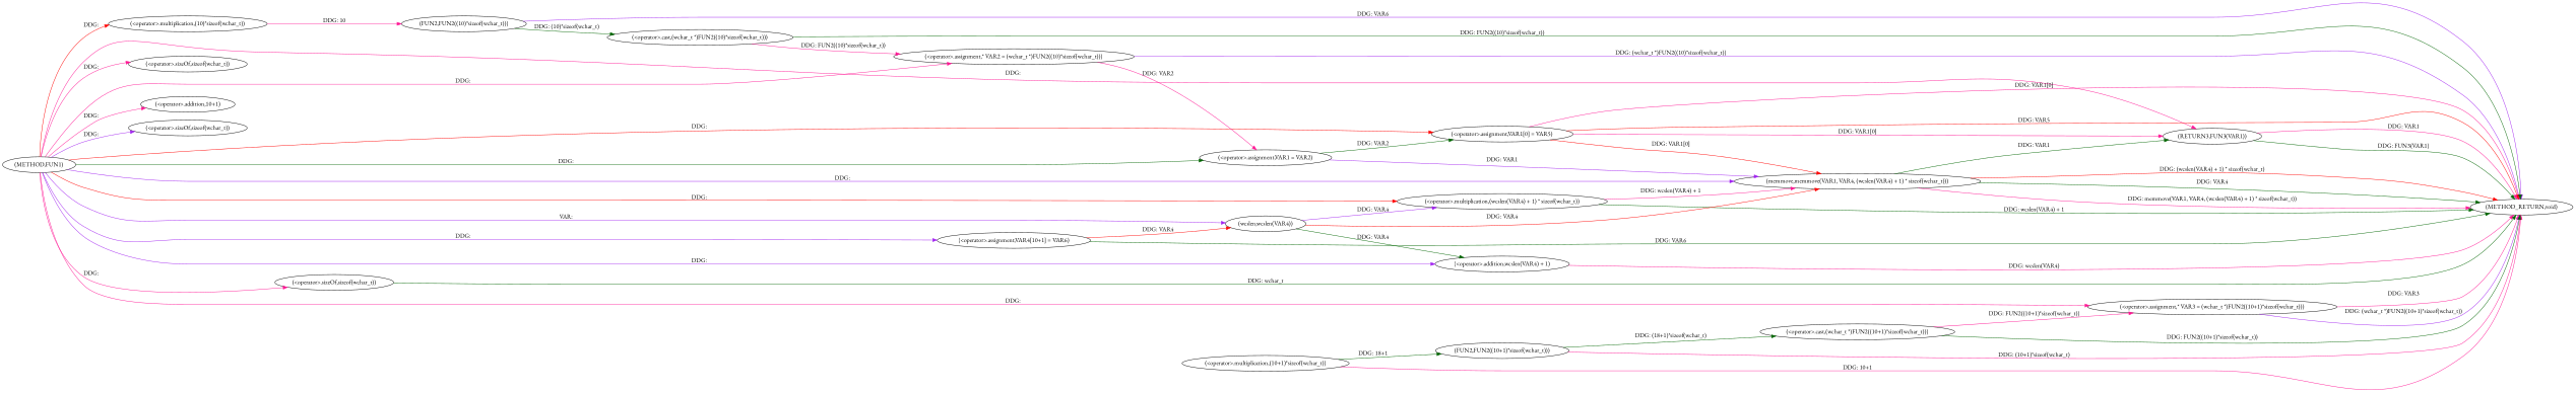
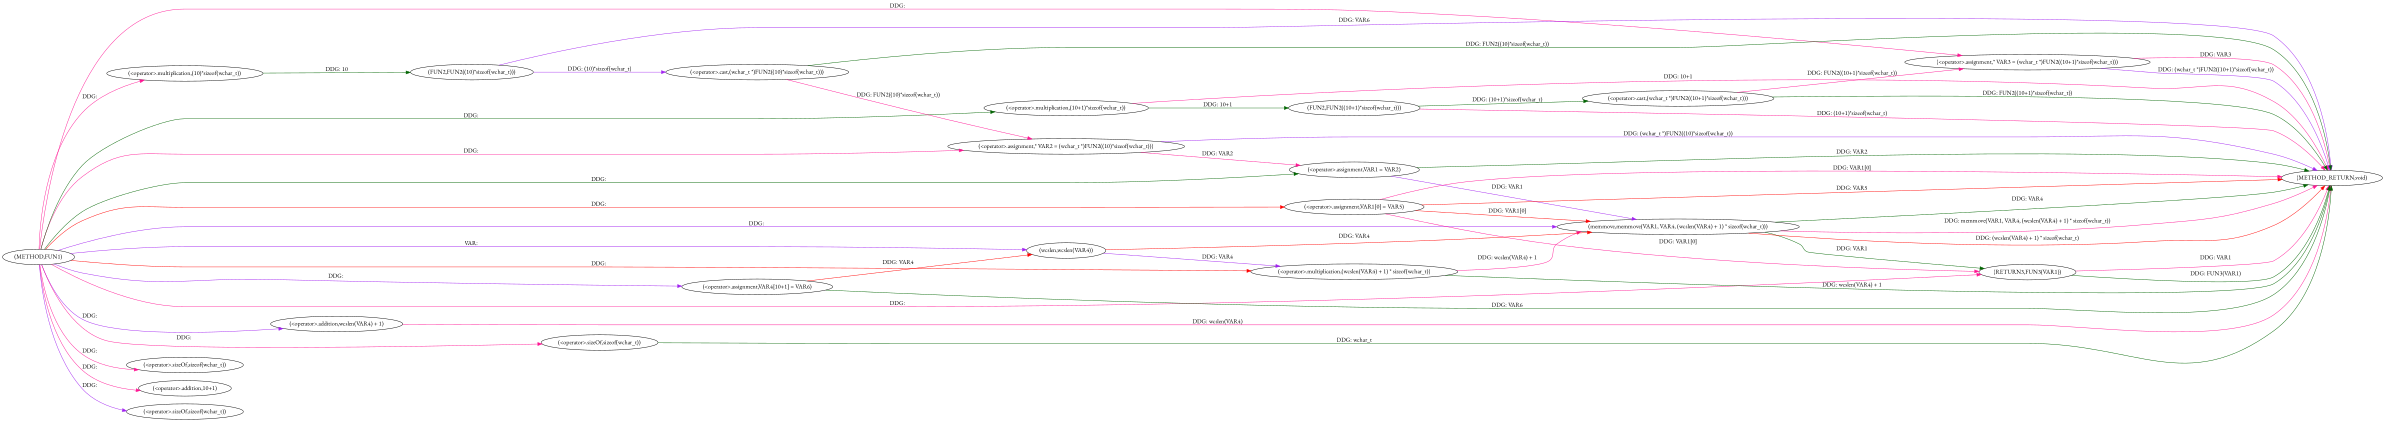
  digraph {
    fontname="EB Garamond"
    rankdir=LR
    node [fontname="EB Garamond"]
    edge [color=deeppink fontname="EB Garamond"]
    n1 [label="(METHOD,FUN1)"]
    n2 [label="(<operator>.assignment,* VAR2 = (wchar_t *)FUN2((10)*sizeof(wchar_t)))"]
    n3 [label="(<operator>.multiplication,(10)*sizeof(wchar_t))"]
    n4 [label="(<operator>.sizeOf,sizeof(wchar_t))"]
    n5 [label="(<operator>.assignment,* VAR3 = (wchar_t *)FUN2((10+1)*sizeof(wchar_t)))"]
    n6 [label="(<operator>.multiplication,(10+1)*sizeof(wchar_t))"]
    n7 [label="(<operator>.addition,10+1)"]
    n8 [label="(<operator>.sizeOf,sizeof(wchar_t))"]
    n9 [label="(<operator>.assignment,VAR1 = VAR2)"]
    n10 [label="(<operator>.assignment,VAR1[0] = VAR5)"]
    n11 [label="(<operator>.assignment,VAR4[10+1] = VAR6)"]
    n12 [label="(memmove,memmove(VAR1, VAR4, (wcslen(VAR4) + 1) * sizeof(wchar_t)))"]
    n13 [label="(<operator>.multiplication,(wcslen(VAR4) + 1) * sizeof(wchar_t))"]
    n14 [label="(<operator>.addition,wcslen(VAR4) + 1)"]
    n15 [label="(wcslen,wcslen(VAR4))"]
    n16 [label="(<operator>.sizeOf,sizeof(wchar_t))"]
    n17 [label="(RETURN3,FUN3(VAR1))"]
    n18 [label="(METHOD_RETURN,void)"]
    n19 [label="(FUN2,FUN2((10)*sizeof(wchar_t)))"]
    n20 [label="(FUN2,FUN2((10+1)*sizeof(wchar_t)))"]
    n21 [label="(<operator>.cast,(wchar_t *)FUN2((10)*sizeof(wchar_t)))"]
    n22 [label="(<operator>.cast,(wchar_t *)FUN2((10+1)*sizeof(wchar_t)))"]
    n1 -> n2 [label="DDG: "]
-   n1 -> n3 [color=red label="DDG: "]
+   n1 -> n3 [label="DDG: "]
    n1 -> n4 [label="DDG: "]
    n1 -> n5 [label="DDG: "]
+   n1 -> n6 [color=darkgreen label="DDG: "]
    n1 -> n7 [label="DDG: "]
    n1 -> n8 [color=purple label="DDG: "]
    n1 -> n9 [color=darkgreen label="DDG: "]
    n1 -> n10 [color=red label="DDG: "]
    n1 -> n11 [color=purple label="DDG: "]
    n1 -> n12 [color=purple label="DDG: "]
    n1 -> n13 [color=red label="DDG: "]
    n1 -> n14 [color=purple label="DDG: "]
    n1 -> n15 [color=purple label="VAR: "]
    n1 -> n16 [label="DDG: "]
    n1 -> n17 [label="DDG: "]
    n2 -> n9 [label="DDG: VAR2"]
    n2 -> n18 [color=purple label="DDG: (wchar_t *)FUN2((10)*sizeof(wchar_t))"]
-   n3 -> n19 [label="DDG: 10"]
+   n3 -> n19 [color=darkgreen label="DDG: 10"]
    n5 -> n18 [label="DDG: VAR3"]
    n5 -> n18 [color=purple label="DDG: (wchar_t *)FUN2((10+1)*sizeof(wchar_t))"]
    n6 -> n18 [label="DDG: 10+1"]
-   n6 -> n20 [color=darkgreen label="DDG: 18+1"]
+   n6 -> n20 [color=darkgreen label="DDG: 10+1"]
    n9 -> n12 [color=purple label="DDG: VAR1"]
-   n9 -> n10 [color=darkgreen label="DDG: VAR2"]
+   n9 -> n18 [color=darkgreen label="DDG: VAR2"]
    n10 -> n12 [color=red label="DDG: VAR1[0]"]
    n10 -> n17 [label="DDG: VAR1[0]"]
    n10 -> n18 [label="DDG: VAR1[0]"]
    n10 -> n18 [color=red label="DDG: VAR5"]
    n11 -> n15 [color=red label="DDG: VAR4"]
    n11 -> n18 [color=darkgreen label="DDG: VAR6"]
    n12 -> n17 [color=darkgreen label="DDG: VAR1"]
    n12 -> n18 [color=darkgreen label="DDG: VAR4"]
    n12 -> n18 [label="DDG: memmove(VAR1, VAR4, (wcslen(VAR4) + 1) * sizeof(wchar_t))"]
    n12 -> n18 [color=red label="DDG: (wcslen(VAR4) + 1) * sizeof(wchar_t)"]
    n13 -> n12 [label="DDG: wcslen(VAR4) + 1"]
    n13 -> n18 [color=darkgreen label="DDG: wcslen(VAR4) + 1"]
    n14 -> n18 [label="DDG: wcslen(VAR4)"]
    n15 -> n12 [color=red label="DDG: VAR4"]
    n15 -> n13 [color=purple label="DDG: VAR4"]
-   n15 -> n14 [color=darkgreen label="DDG: VAR4"]
    n16 -> n18 [color=darkgreen label="DDG: wchar_t"]
    n17 -> n18 [label="DDG: VAR1"]
    n17 -> n18 [color=darkgreen label="DDG: FUN3(VAR1)"]
    n19 -> n18 [color=purple label="DDG: VAR6"]
-   n19 -> n21 [color=darkgreen label="DDG: (10)*sizeof(wchar_t)"]
+   n19 -> n21 [color=purple label="DDG: (10)*sizeof(wchar_t)"]
    n20 -> n18 [label="DDG: (10+1)*sizeof(wchar_t)"]
-   n20 -> n22 [color=darkgreen label="DDG: (18+1)*sizeof(wchar_t)"]
+   n20 -> n22 [color=darkgreen label="DDG: (10+1)*sizeof(wchar_t)"]
    n21 -> n2 [label="DDG: FUN2((10)*sizeof(wchar_t))"]
    n21 -> n18 [color=darkgreen label="DDG: FUN2((10)*sizeof(wchar_t))"]
    n22 -> n5 [label="DDG: FUN2((10+1)*sizeof(wchar_t))"]
    n22 -> n18 [color=darkgreen label="DDG: FUN2((10+1)*sizeof(wchar_t))"]
  }
